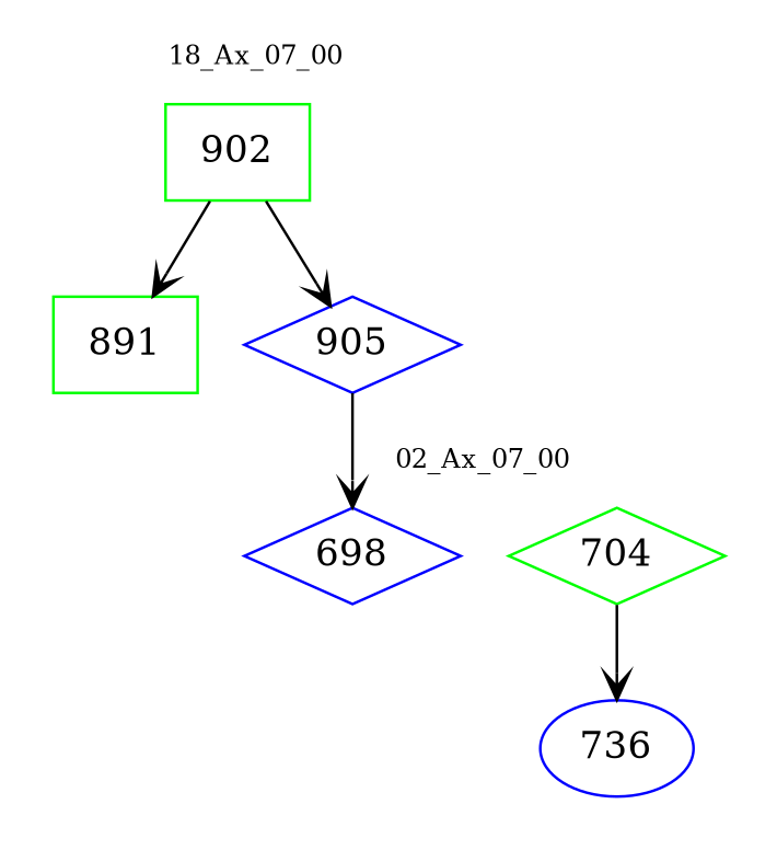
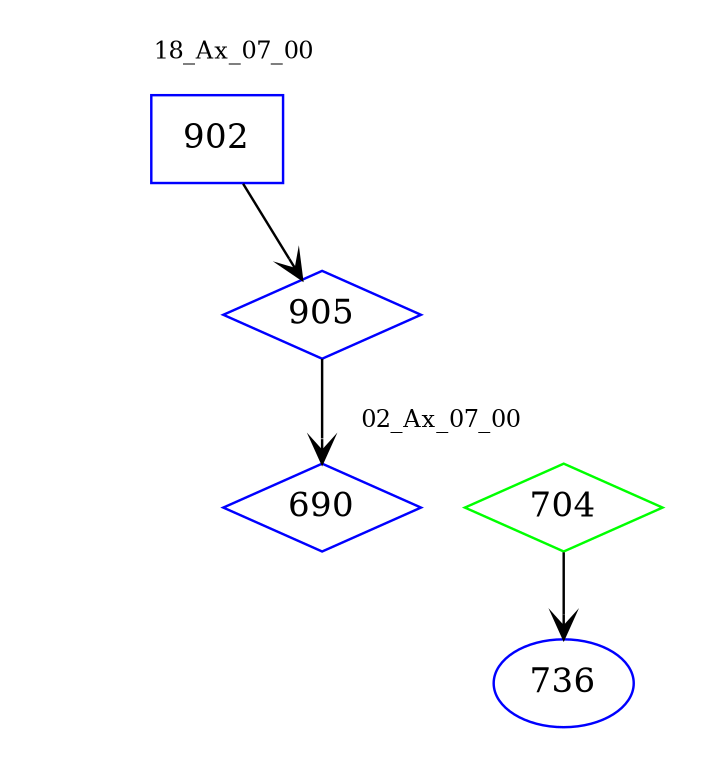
  digraph {
    node [color=green shape=diamond]
    edge [arrowhead=vee color=black]
-   n1 [label=902 shape=box]
-   n2 [label=891 shape=box]
+   n1 [color=blue label=902 shape=box]
    n3 [color=blue label=905]
    n4 [label=704]
-   n5 [color=blue label=698]
+   n5 [color=blue label=690]
    n6 [color=blue label=736 shape=ellipse]
    subgraph cluster_1 {
      color=white
      fontsize=10
      label="18_Ax_07_00"
      n1
-     n2
      n3
    }
    subgraph cluster_2 {
      color=white
      fontsize=10
      label="02_Ax_07_00"
      n4
      n5
      n6
    }
-   n1 -> n2
    n1 -> n3
    n3 -> n5
    n4 -> n6
  }
